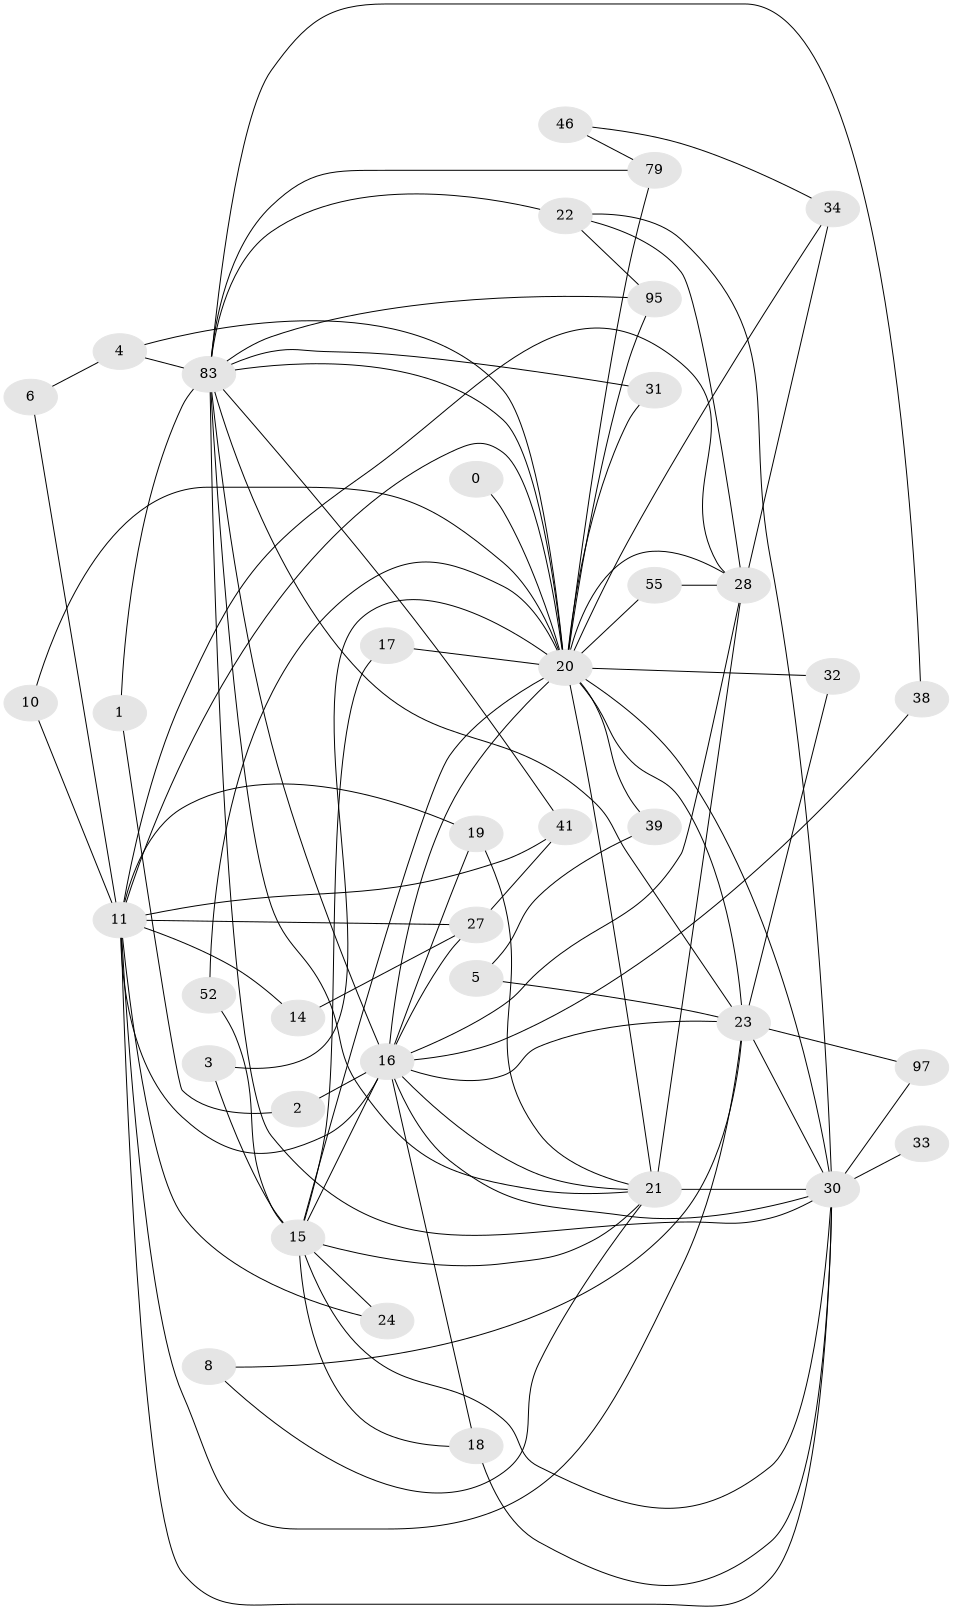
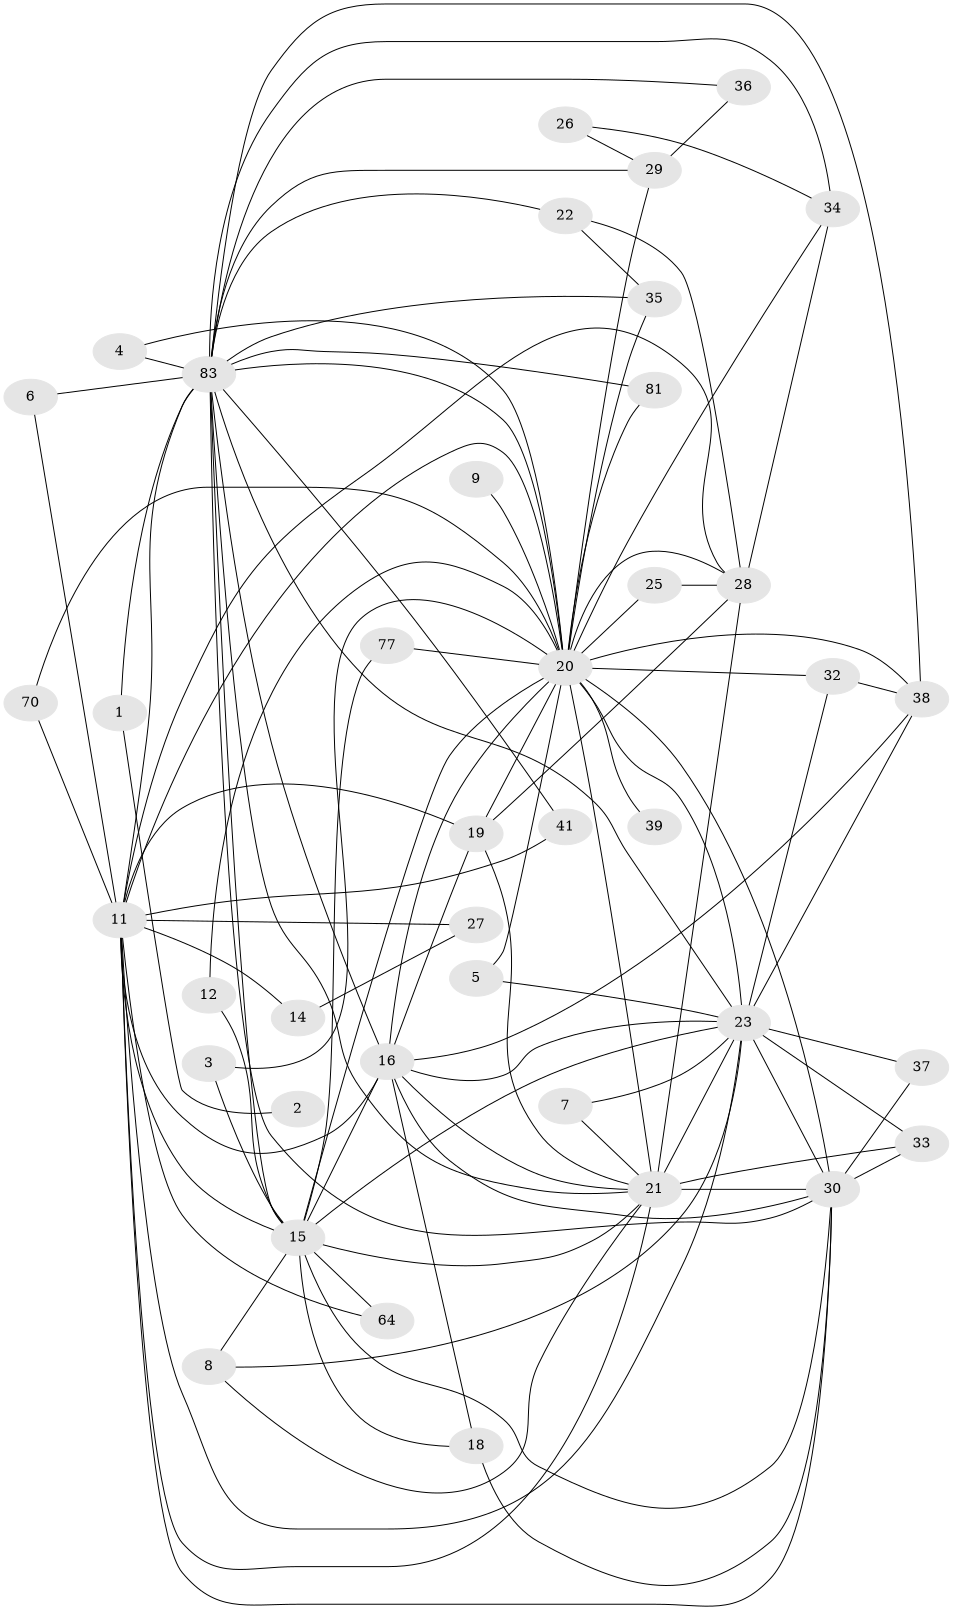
  graph {
    rankdir=LR
    node [color=gray90 style=filled]
    edge [weight=1.0]
    n1 [label=83]
    1
    2
    15
    16
    20
    23
    21
    30
    n10 [label=41]
    22
-   29 [label=79]
-   31
+   29
+   31 [label=81]
    34
-   35 [label=95]
+   35
+   36
    38
-   24
-   17
+   24 [label=64]
+   17 [label=77]
    18
    19
    27
    28
    3
-   25 [label=55]
+   25
    32
    39
    4
    5
    33
-   37 [label=97]
+   37
    6
    11
    14
+   7
    8
-   9 [label=0]
-   10
-   12 [label=52]
-   26 [label=46]
+   9
+   10 [label=70]
+   12
+   26
+   n1 -- 15
    n1 -- 16 [weight=3.0]
    n1 -- 20 [weight=2.0]
    n1 -- 23
    n1 -- 21 [weight=3.0]
    n1 -- 30
    n1 -- n10
    n1 -- 22 [weight=2.0]
    n1 -- 29
    n1 -- 31
+   n1 -- 34
    n1 -- 35
+   n1 -- 36
    n1 -- 38
    1 -- n1
    1 -- 2
-   2 -- 16
    15 -- 16 [weight=2.0]
    15 -- 20 [weight=3.0]
+   15 -- 23 [weight=2.0]
    15 -- 21
    15 -- 30
    15 -- 24
    15 -- 17
    15 -- 18
    16 -- 20 [weight=5.0]
    16 -- 23 [weight=2.0]
    16 -- 21 [weight=2.0]
    16 -- 30 [weight=2.0]
    16 -- 38 [weight=2.0]
    16 -- 18
    16 -- 19 [weight=2.0]
-   16 -- 27 [weight=2.0]
-   16 -- 28 [weight=2.0]
+   19 -- 28 [weight=2.0]
    20 -- 23 [weight=4.0]
    20 -- 21 [weight=2.0]
    20 -- 30 [weight=3.0]
    20 -- 29 [weight=3.0]
    20 -- 31
    20 -- 34
    20 -- 35
+   20 -- 38
    20 -- 28
    20 -- 25
    20 -- 32
    20 -- 39 [weight=2.0]
    23 -- 30
+   23 -- 38
    23 -- 32
+   23 -- 33
    23 -- 37
+   21 -- 23
    21 -- 30 [weight=2.0]
    21 -- 28
+   21 -- 33
    30 -- 33
    30 -- 37
-   22 -- 30
    22 -- 35
    22 -- 28
+   29 -- 36
    17 -- 20
    18 -- 30
+   19 -- 20
    19 -- 21
-   27 -- n10
    28 -- 34
    3 -- 15
    3 -- 20
    25 -- 28
+   32 -- 38
    4 -- n1
    4 -- 20
-   5 -- 39
+   5 -- 20
    5 -- 23
-   6 -- 4
+   6 -- n1
    6 -- 11
+   11 -- n1
+   11 -- 15
    11 -- 16 [weight=3.0]
    11 -- 20 [weight=2.0]
    11 -- 23
+   11 -- 21
    11 -- 30
    11 -- n10
    11 -- 24
    11 -- 19
    11 -- 27
    11 -- 28
    11 -- 14
    14 -- 27
+   7 -- 23
+   7 -- 21
+   8 -- 15
    8 -- 23
    8 -- 21
    9 -- 20 [weight=2.0]
    10 -- 20
    10 -- 11
    12 -- 15
    12 -- 20
    26 -- 29
    26 -- 34
  }
